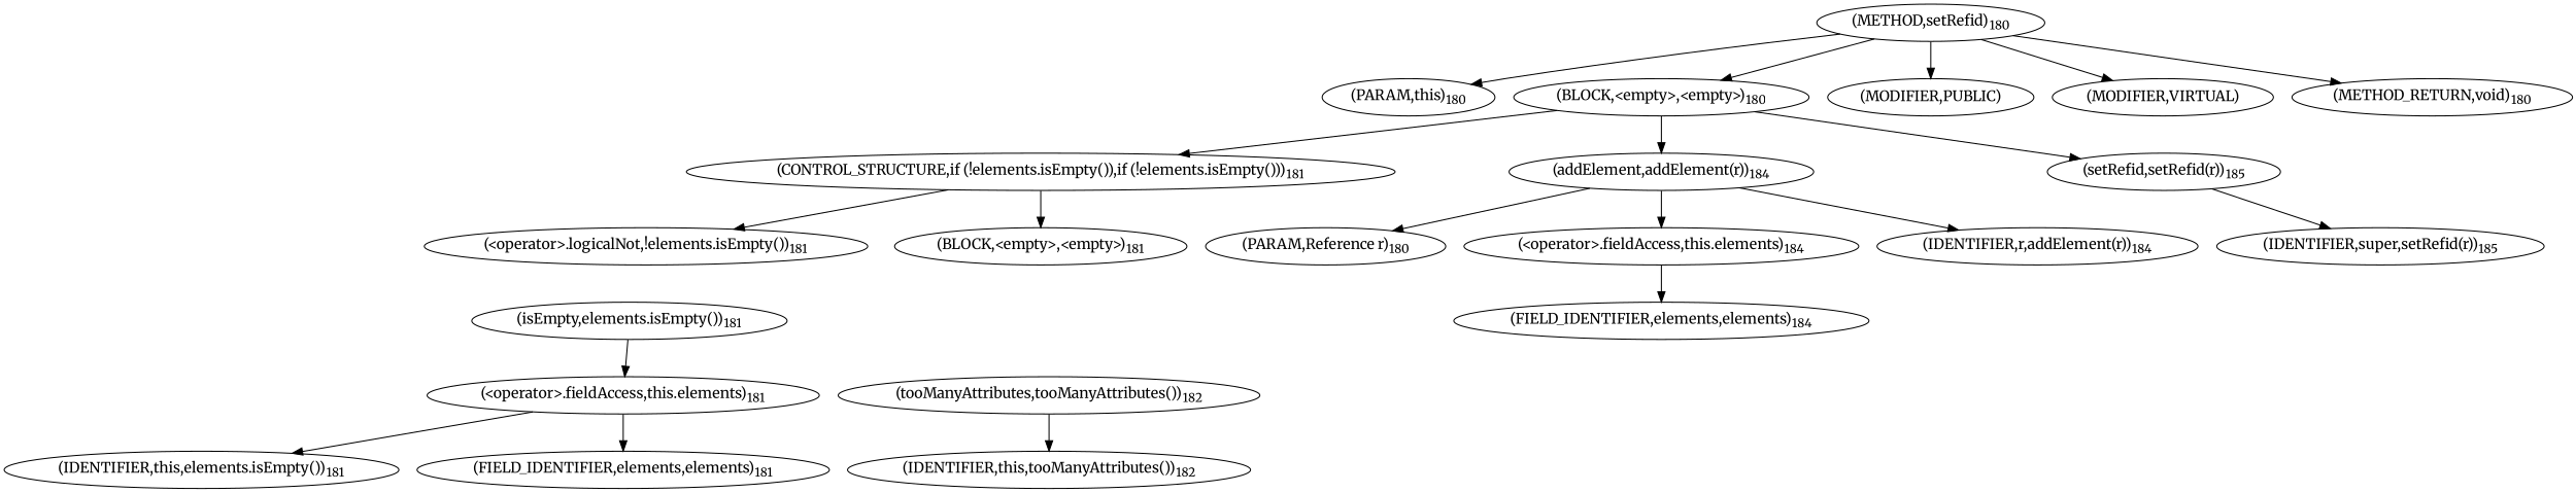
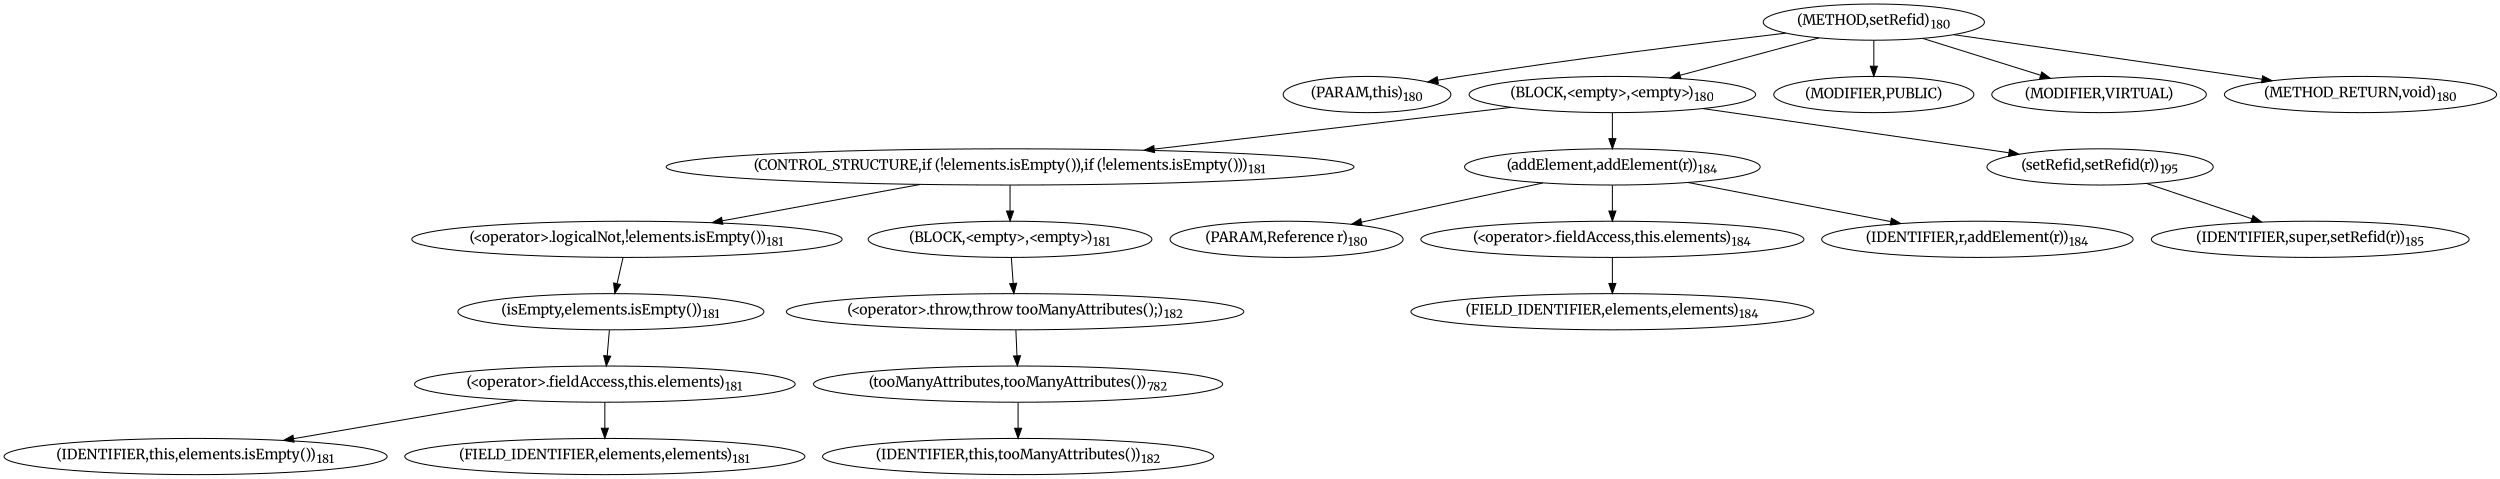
  digraph {
    fontname=Merriweather
    node [fontname=Merriweather]
    edge [fontname=Merriweather]
    n1 [label=<(METHOD,setRefid)<SUB>180</SUB>>]
    n2 [label=<(PARAM,this)<SUB>180</SUB>>]
    n3 [label=<(BLOCK,&lt;empty&gt;,&lt;empty&gt;)<SUB>180</SUB>>]
    n4 [label=<(MODIFIER,PUBLIC)>]
    n5 [label=<(MODIFIER,VIRTUAL)>]
    n6 [label=<(METHOD_RETURN,void)<SUB>180</SUB>>]
    n7 [label=<(PARAM,Reference r)<SUB>180</SUB>>]
    n8 [label=<(CONTROL_STRUCTURE,if (!elements.isEmpty()),if (!elements.isEmpty()))<SUB>181</SUB>>]
    n9 [label=<(addElement,addElement(r))<SUB>184</SUB>>]
-   n10 [label=<(setRefid,setRefid(r))<SUB>185</SUB>>]
+   n10 [label=<(setRefid,setRefid(r))<SUB>195</SUB>>]
    n11 [label=<(&lt;operator&gt;.logicalNot,!elements.isEmpty())<SUB>181</SUB>>]
    n12 [label=<(BLOCK,&lt;empty&gt;,&lt;empty&gt;)<SUB>181</SUB>>]
    n13 [label=<(&lt;operator&gt;.fieldAccess,this.elements)<SUB>184</SUB>>]
    n14 [label=<(IDENTIFIER,r,addElement(r))<SUB>184</SUB>>]
    n15 [label=<(IDENTIFIER,super,setRefid(r))<SUB>185</SUB>>]
    n16 [label=<(isEmpty,elements.isEmpty())<SUB>181</SUB>>]
+   n17 [label=<(&lt;operator&gt;.throw,throw tooManyAttributes();)<SUB>182</SUB>>]
    n18 [label=<(&lt;operator&gt;.fieldAccess,this.elements)<SUB>181</SUB>>]
    n19 [label=<(IDENTIFIER,this,elements.isEmpty())<SUB>181</SUB>>]
    n20 [label=<(FIELD_IDENTIFIER,elements,elements)<SUB>181</SUB>>]
-   n21 [label=<(tooManyAttributes,tooManyAttributes())<SUB>182</SUB>>]
+   n21 [label=<(tooManyAttributes,tooManyAttributes())<SUB>782</SUB>>]
    n22 [label=<(IDENTIFIER,this,tooManyAttributes())<SUB>182</SUB>>]
    n23 [label=<(FIELD_IDENTIFIER,elements,elements)<SUB>184</SUB>>]
    n1 -> n2
    n1 -> n3
    n1 -> n4
    n1 -> n5
    n1 -> n6
    n3 -> n8
    n3 -> n9
    n3 -> n10
    n8 -> n11
    n8 -> n12
    n9 -> n7
    n9 -> n13
    n9 -> n14
    n10 -> n15
+   n11 -> n16
+   n12 -> n17
    n13 -> n23
    n16 -> n18
+   n17 -> n21
    n18 -> n19
    n18 -> n20
    n21 -> n22
  }
